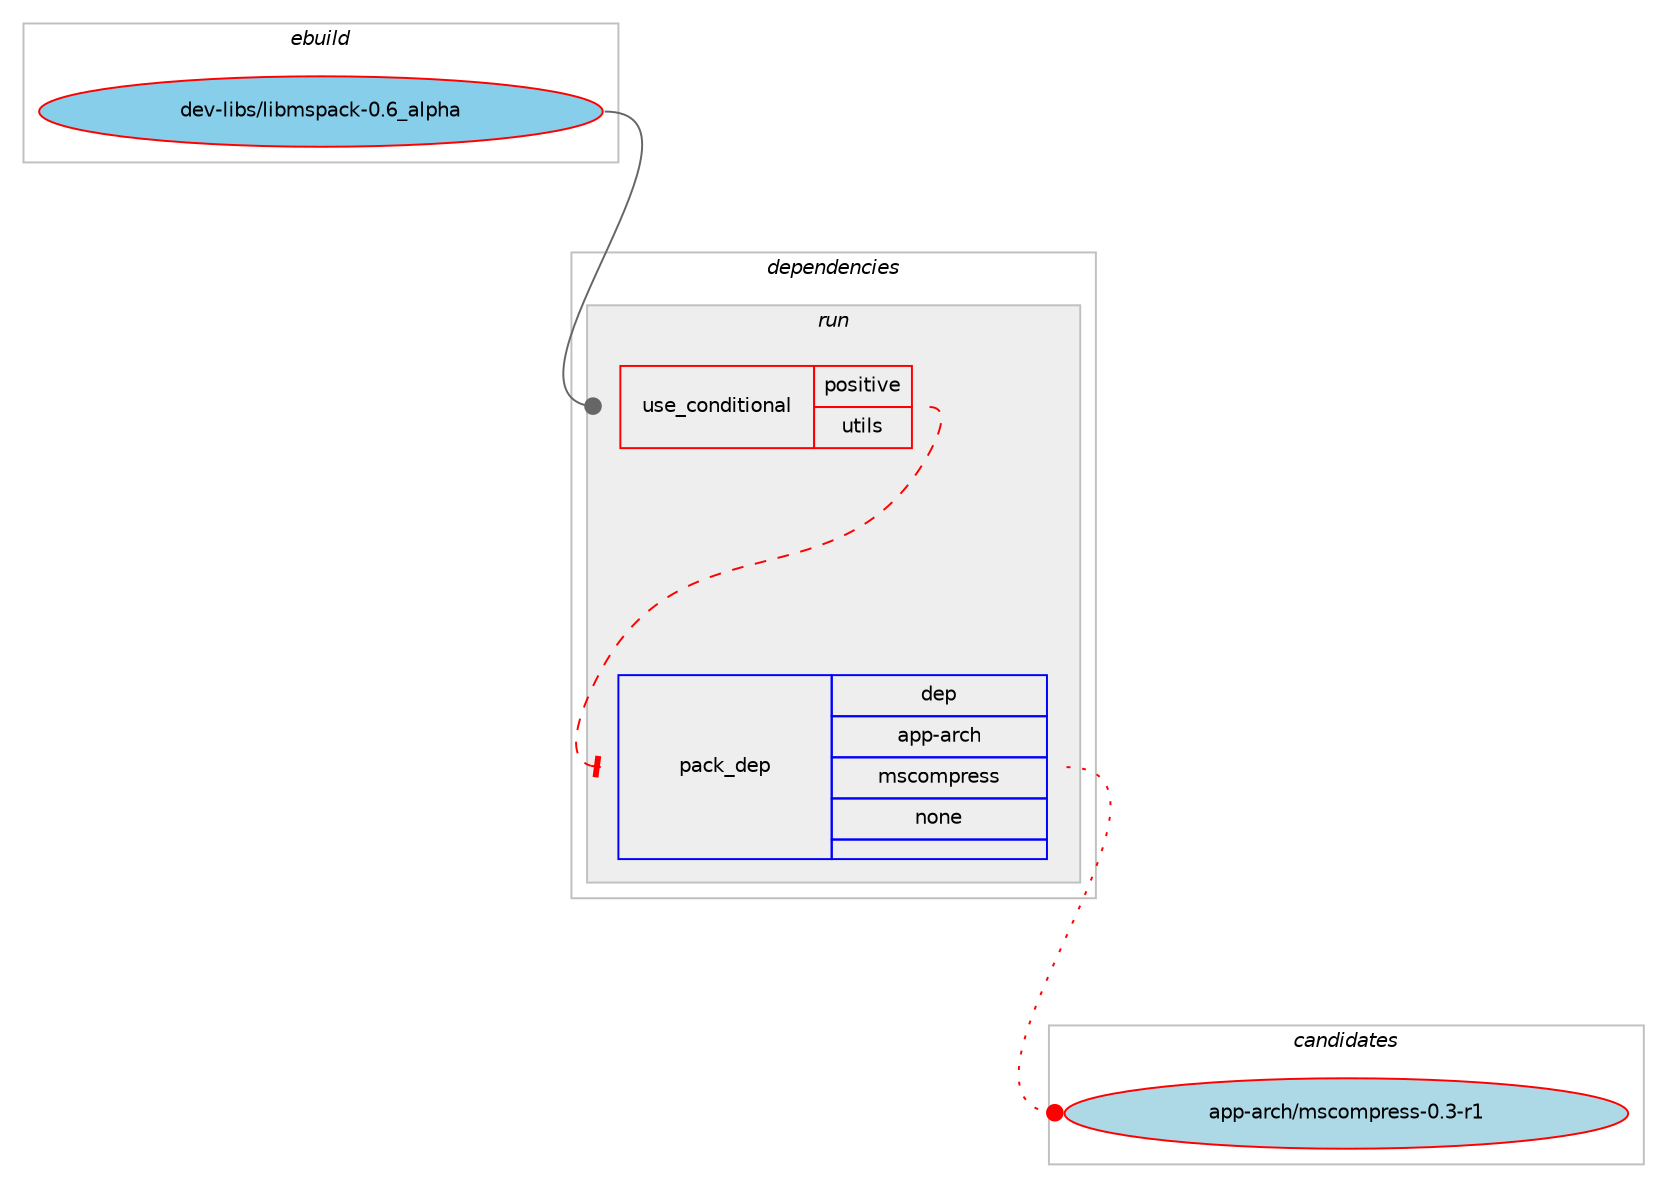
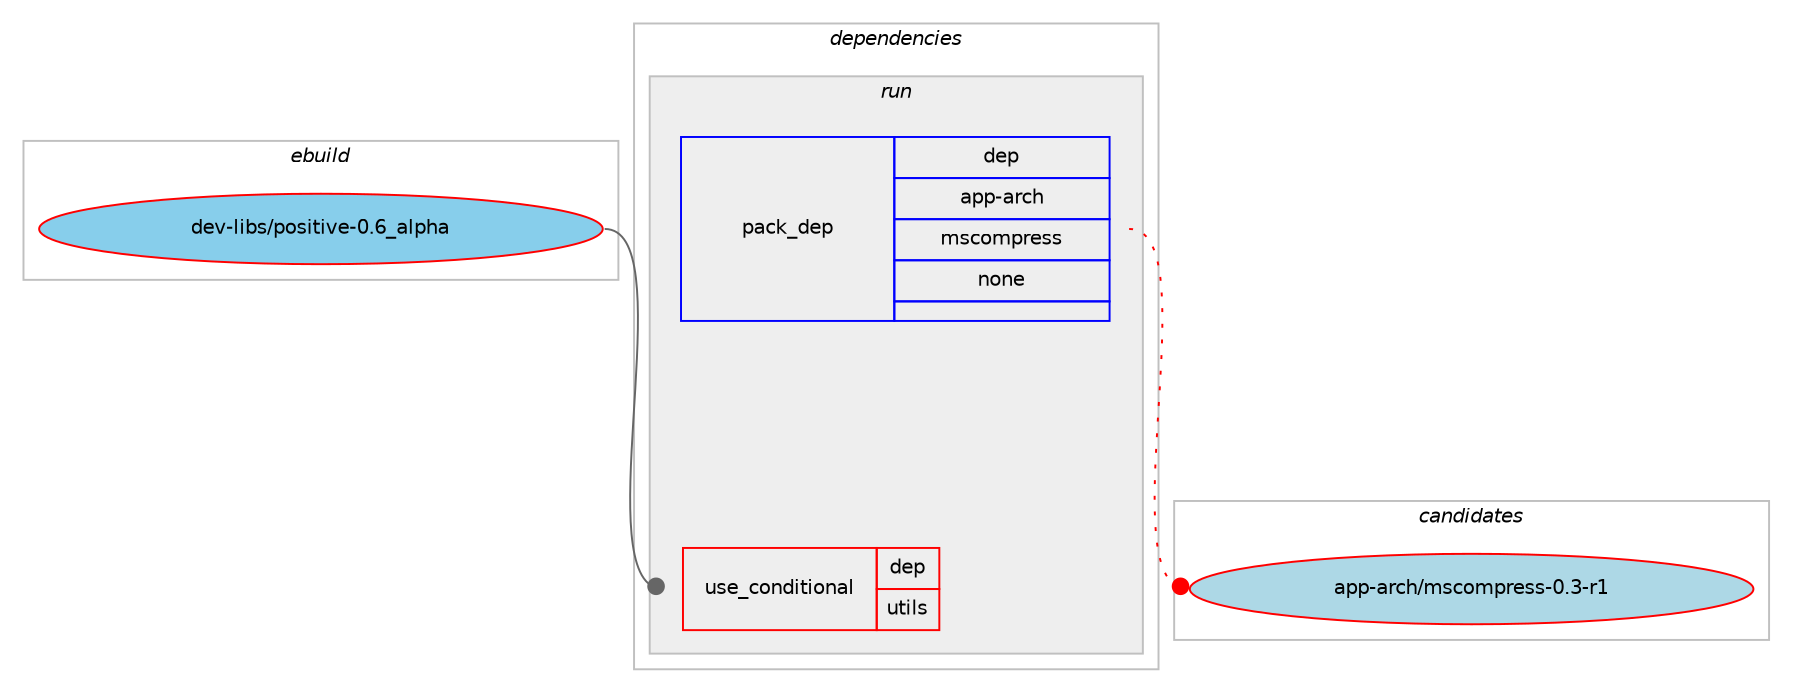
  digraph {
    compound=true
    concentrate=true
    fontname=Helvetica
    fontsize=10
    newrank=true
    rankdir=TB
    ranksep=1.5
    node [color=red fontname=Helvetica fontsize=10]
    edge [arrowhead=dot color=red headport=w tailport=e weight=20]
-   n1 [fillcolor=skyblue label="dev-libs/libmspack-0.6_alpha" style=filled width=4]
+   n1 [fillcolor=skyblue label="dev-libs/positive-0.6_alpha" style=filled width=4]
    n2 [color=blue label=<<TABLE BORDER="0" CELLBORDER="1" CELLSPACING="0" CELLPADDING="4" WIDTH="220"><TR><TD ROWSPAN="6" CELLPADDING="30">pack_dep</TD></TR><TR><TD WIDTH="110">dep</TD></TR><TR><TD>app-arch</TD></TR><TR><TD>mscompress</TD></TR><TR><TD>none</TD></TR><TR><TD></TD></TR></TABLE>> shape=none]
-   n3 [label=<<TABLE BORDER="0" CELLBORDER="1" CELLSPACING="0" CELLPADDING="4"><TR><TD ROWSPAN="3" CELLPADDING="10">use_conditional</TD></TR><TR><TD>positive</TD></TR><TR><TD>utils</TD></TR></TABLE>> shape=none]
+   n3 [label=<<TABLE BORDER="0" CELLBORDER="1" CELLSPACING="0" CELLPADDING="4"><TR><TD ROWSPAN="3" CELLPADDING="10">use_conditional</TD></TR><TR><TD>dep</TD></TR><TR><TD>utils</TD></TR></TABLE>> shape=none]
    n4 [fillcolor=lightblue label="app-arch/mscompress-0.3-r1" style=filled width=4]
    subgraph cluster_1 {
      color=gray
      label=<<i>ebuild</i>>
      rank=same
      n1
    }
    subgraph cluster_2 {
      color=gray
      label=<<i>candidates</i>>
      rank=same
      subgraph sub_3 {
        color=black
        label=<<i>candidates</i>>
        nodesep=1
        rank=same
        n4
      }
    }
    subgraph cluster_4 {
      color=gray
      label=<<i>dependencies</i>>
      subgraph cluster_5 {
        color=gray
        fillcolor="#eeeeee"
        label=<<i>compile</i>>
        style=filled
      }
      subgraph cluster_6 {
        color=gray
        fillcolor="#eeeeee"
        label=<<i>compile and run</i>>
        style=filled
      }
      subgraph cluster_7 {
        color=gray
        fillcolor="#eeeeee"
        label=<<i>run</i>>
        style=filled
        subgraph sub_8 {
          color=gray
          fillcolor="#eeeeee"
          label=<<i>run</i>>
          style=filled
          n3
          subgraph sub_9 {
            color=gray
            fillcolor="#eeeeee"
            label=<<i>run</i>>
            style=filled
            n2
          }
        }
      }
    }
    n1 -> n3 [color=gray40 style=solid]
    n2 -> n4 [style=dotted weight=100]
-   n3 -> n2 [arrowhead=tee style=dashed]
  }
